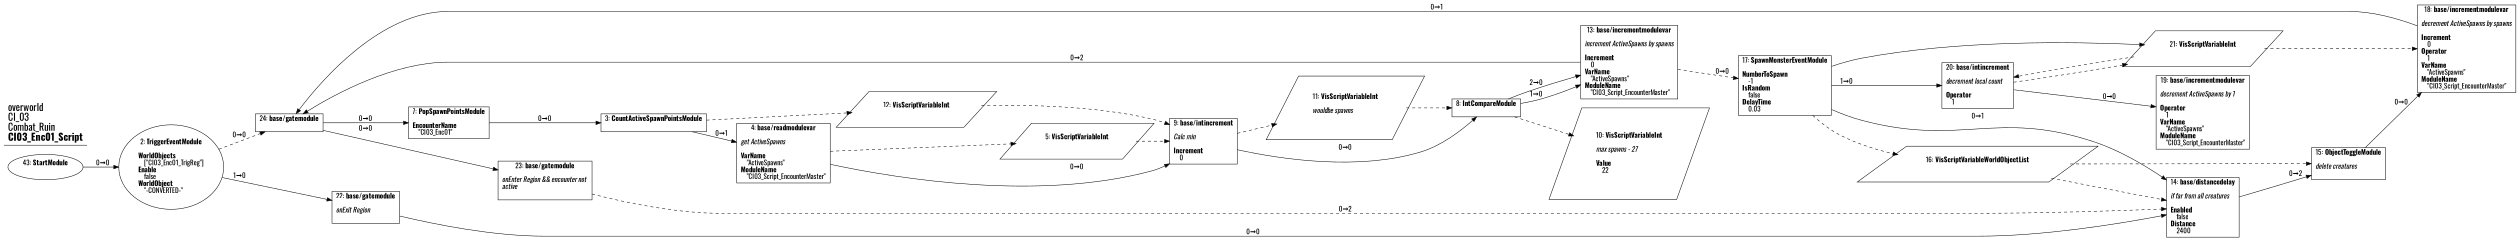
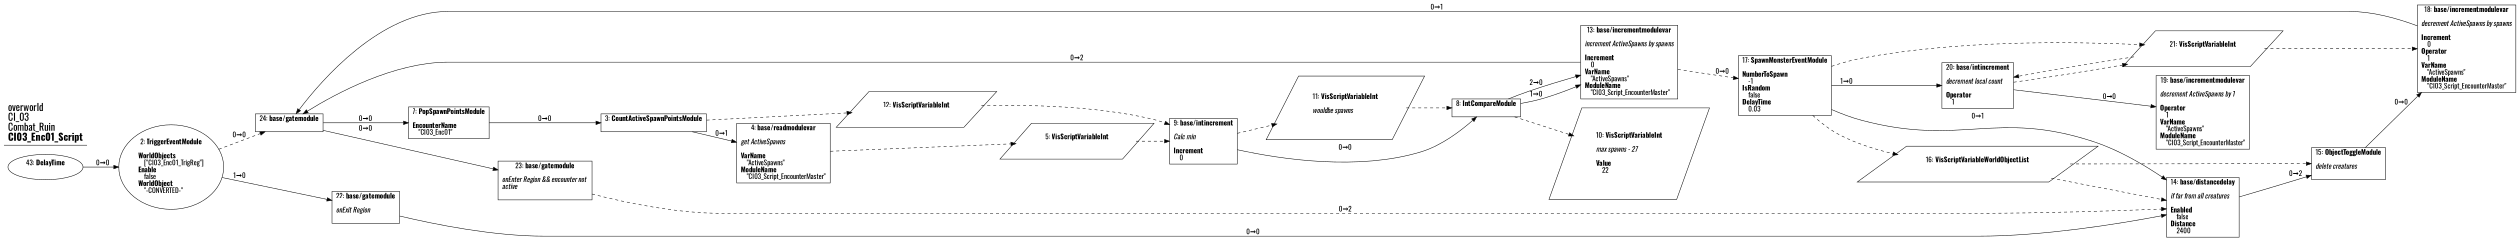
  digraph {
    fontname=Oswald
    rankdir=LR
    splines=spline
    node [fontname=Oswald shape=box]
    edge [fontname=Oswald]
    n1 [label=<2: <b>TriggerEventModule</b><br/><br/><b>WorldObjects</b><br align="left"/>    [&quot;CI03_Enc01_TrigReg&quot;]<br align="left"/><b>Enable</b><br align="left"/>    false<br align="left"/><b>WorldObject</b><br align="left"/>    &quot;-CONVERTED-&quot;<br align="left"/>> shape=oval]
    n2 [label=<24: <b>base/gatemodule</b><br/><br/>>]
    n3 [label=<22: <b>base/gatemodule</b><br/><br/><i>onExit Region<br align="left"/></i><br align="left"/>>]
    n4 [label=<7: <b>PopSpawnPointsModule</b><br/><br/><b>EncounterName</b><br align="left"/>    &quot;CI03_Enc01&quot;<br align="left"/>>]
    n5 [label=<23: <b>base/gatemodule</b><br/><br/><i>onEnter Region &amp;&amp; encounter not <br align="left"/>active<br align="left"/></i><br align="left"/>>]
    n6 [label=<14: <b>base/distancedelay</b><br/><br/><i>if far from all creatures<br align="left"/></i><br align="left"/><b>Enabled</b><br align="left"/>    false<br align="left"/><b>Distance</b><br align="left"/>    2400<br align="left"/>>]
    n7 [label=<3: <b>CountActiveSpawnPointsModule</b><br/><br/>>]
    n8 [label=<15: <b>ObjectToggleModule</b><br/><br/><i>delete creatures<br align="left"/></i><br align="left"/>>]
    n9 [label=<4: <b>base/readmodulevar</b><br/><br/><i>get ActiveSpawns<br align="left"/></i><br align="left"/><b>VarName</b><br align="left"/>    &quot;ActiveSpawns&quot;<br align="left"/><b>ModuleName</b><br align="left"/>    &quot;CI03_Script_EncounterMaster&quot;<br align="left"/>>]
    n10 [label=<12: <b>VisScriptVariableInt</b><br/><br/>> shape=parallelogram]
    n11 [label=<9: <b>base/intincrement</b><br/><br/><i>Calc min<br align="left"/></i><br align="left"/><b>Increment</b><br align="left"/>    0<br align="left"/>>]
    n12 [label=<5: <b>VisScriptVariableInt</b><br/><br/>> shape=parallelogram]
    n13 [label=<8: <b>IntCompareModule</b><br/><br/>>]
    n14 [label=<11: <b>VisScriptVariableInt</b><br/><br/><i>wouldbe spawns<br align="left"/></i><br align="left"/>> shape=parallelogram]
    n15 [label=<17: <b>SpawnMonsterEventModule</b><br/><br/><b>NumberToSpawn</b><br align="left"/>    -1<br align="left"/><b>IsRandom</b><br align="left"/>    false<br align="left"/><b>DelayTime</b><br align="left"/>    0.03<br align="left"/>>]
    n16 [label=<16: <b>VisScriptVariableWorldObjectList</b><br/><br/>> shape=parallelogram]
    n17 [label=<20: <b>base/intincrement</b><br/><br/><i>decrement local count<br align="left"/></i><br align="left"/><b>Operator</b><br align="left"/>    1<br align="left"/>>]
    n18 [label=<21: <b>VisScriptVariableInt</b><br/><br/>> shape=parallelogram]
    n19 [label=<13: <b>base/incrementmodulevar</b><br/><br/><i>increment ActiveSpawns by spawns<br align="left"/></i><br align="left"/><b>Increment</b><br align="left"/>    0<br align="left"/><b>VarName</b><br align="left"/>    &quot;ActiveSpawns&quot;<br align="left"/><b>ModuleName</b><br align="left"/>    &quot;CI03_Script_EncounterMaster&quot;<br align="left"/>>]
    n20 [label=<10: <b>VisScriptVariableInt</b><br/><br/><i>max spawns - 27<br align="left"/></i><br align="left"/><b>Value</b><br align="left"/>    22<br align="left"/>> shape=parallelogram]
    n21 [label=<19: <b>base/incrementmodulevar</b><br/><br/><i>decrement ActiveSpawns by 1<br align="left"/></i><br align="left"/><b>Operator</b><br align="left"/>    1<br align="left"/><b>VarName</b><br align="left"/>    &quot;ActiveSpawns&quot;<br align="left"/><b>ModuleName</b><br align="left"/>    &quot;CI03_Script_EncounterMaster&quot;<br align="left"/>>]
    n22 [label=<18: <b>base/incrementmodulevar</b><br/><br/><i>decrement ActiveSpawns by spawns<br align="left"/></i><br align="left"/><b>Increment</b><br align="left"/>    0<br align="left"/><b>Operator</b><br align="left"/>    1<br align="left"/><b>VarName</b><br align="left"/>    &quot;ActiveSpawns&quot;<br align="left"/><b>ModuleName</b><br align="left"/>    &quot;CI03_Script_EncounterMaster&quot;<br align="left"/>>]
-   n23 [label=<43: <b>StartModule</b><br/><br/>> shape=oval]
+   n23 [label=<43: <b>DelayTime</b><br/><br/>> shape=oval]
    n24 [label=<<font point-size="20">overworld<br align="left"/>CI_03<br align="left"/>Combat_Ruin<br align="left"/><b>CI03_Enc01_Script</b><br align="left"/></font>> shape=underline]
    n1 -> n2 [label="0→0" style=dashed]
    n1 -> n3 [label="1→0"]
    n2 -> n4 [label="0→0"]
    n2 -> n5 [label="0→0"]
    n3 -> n6 [label="0→0"]
    n4 -> n7 [label="0→0"]
    n5 -> n6 [label="0→2" style=dashed]
    n6 -> n8 [label="0→2"]
    n7 -> n9 [label="0→1"]
    n7 -> n10 [style=dashed]
    n8 -> n22 [label="0→0"]
-   n9 -> n11 [label="0→0"]
    n9 -> n12 [style=dashed]
    n10 -> n11 [style=dashed]
    n11 -> n13 [label="0→0"]
    n11 -> n14 [style=dashed]
    n12 -> n11 [style=dashed]
    n13 -> n19 [label="1→0"]
    n13 -> n19 [label="2→0"]
    n13 -> n20 [style=dashed]
    n14 -> n13 [style=dashed]
    n15 -> n6 [label="0→1"]
    n15 -> n16 [style=dashed]
    n15 -> n17 [label="1→0"]
-   n15 -> n18 [style=solid]
+   n15 -> n18 [style=dashed]
    n16 -> n6 [style=dashed]
    n16 -> n8 [style=dashed]
    n17 -> n18 [style=dashed]
    n17 -> n21 [label="0→0"]
    n18 -> n17 [style=dashed]
    n18 -> n22 [style=dashed]
    n19 -> n2 [label="0→2"]
    n19 -> n15 [label="0→0" style=dashed]
    n22 -> n2 [label="0→1"]
    n23 -> n1 [label="0→0"]
  }
